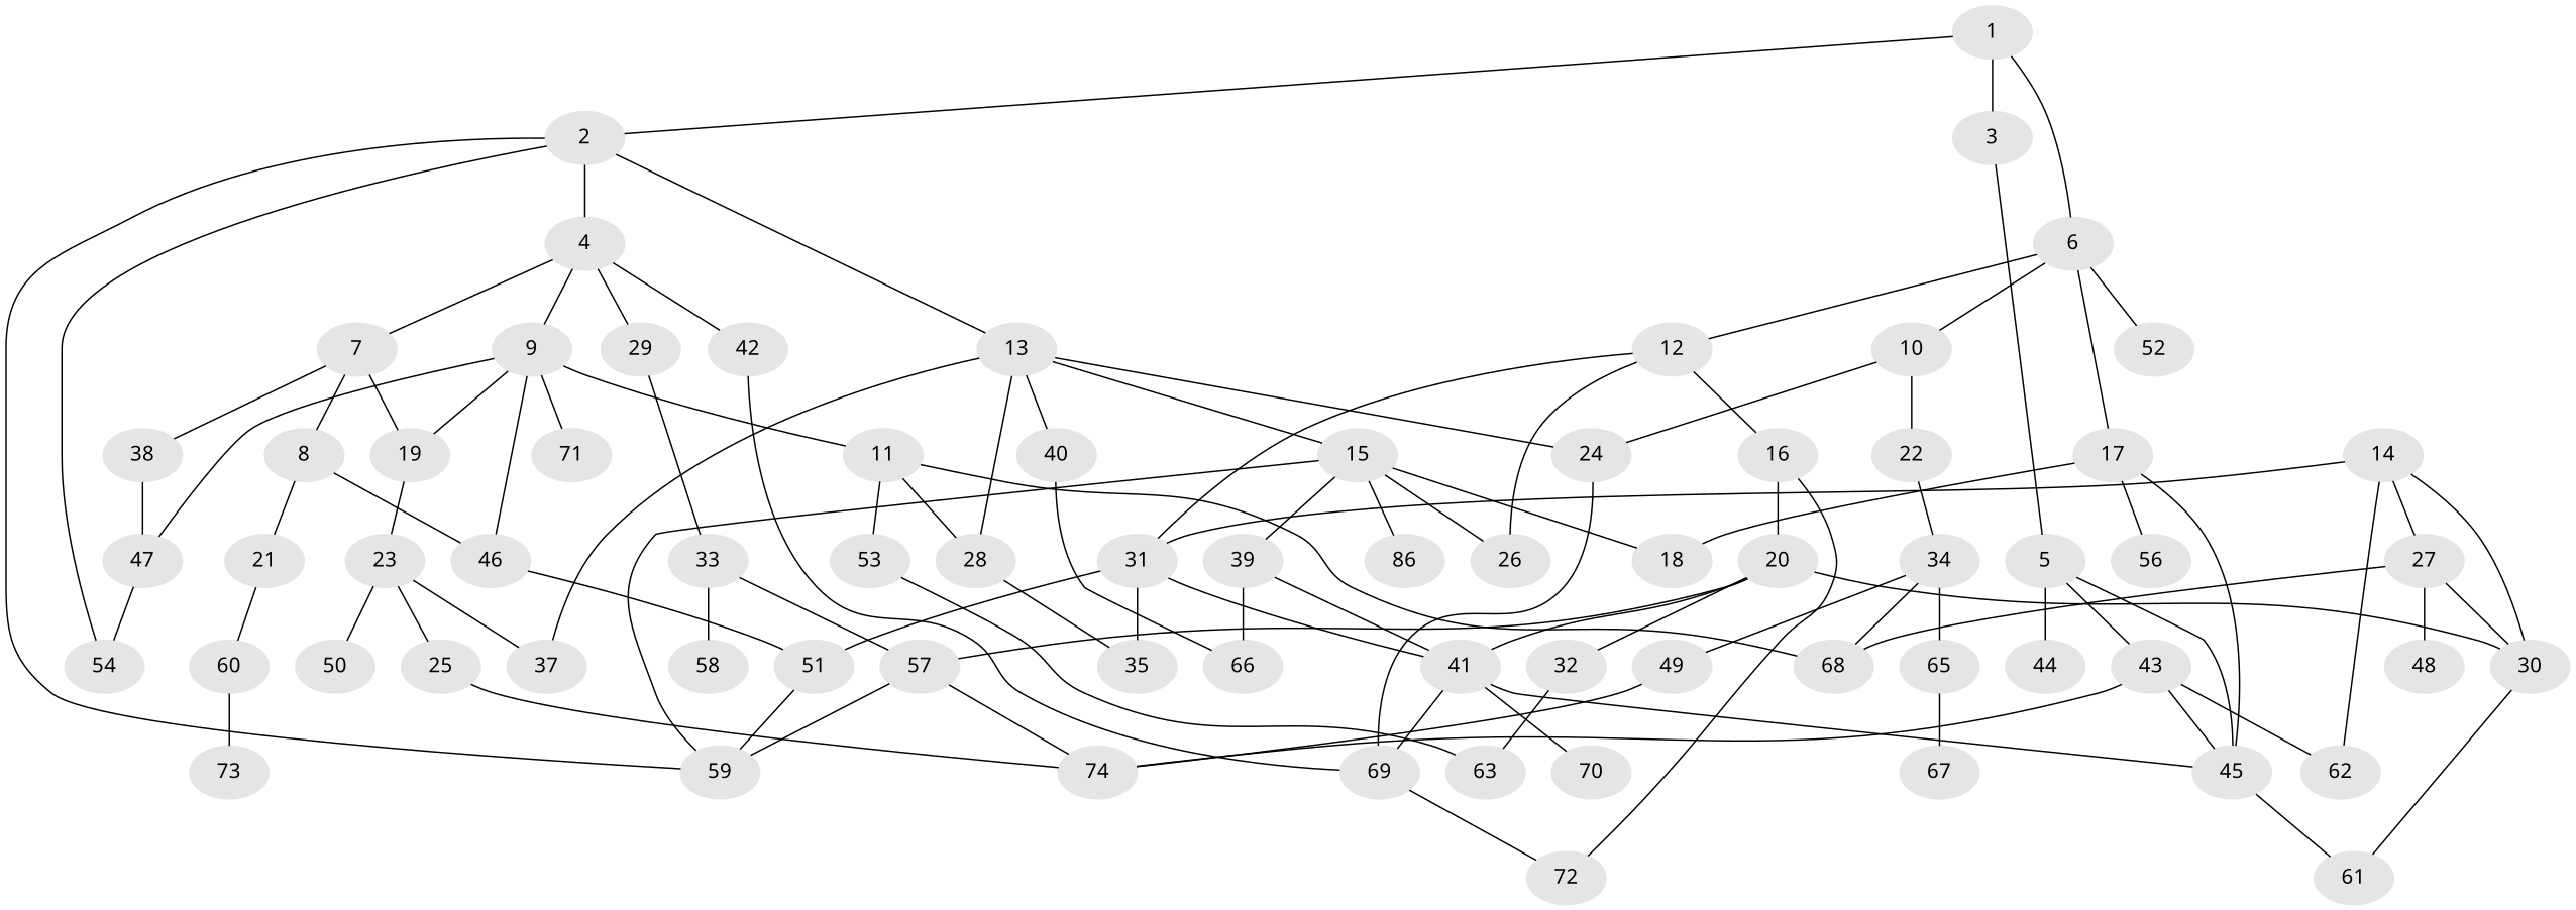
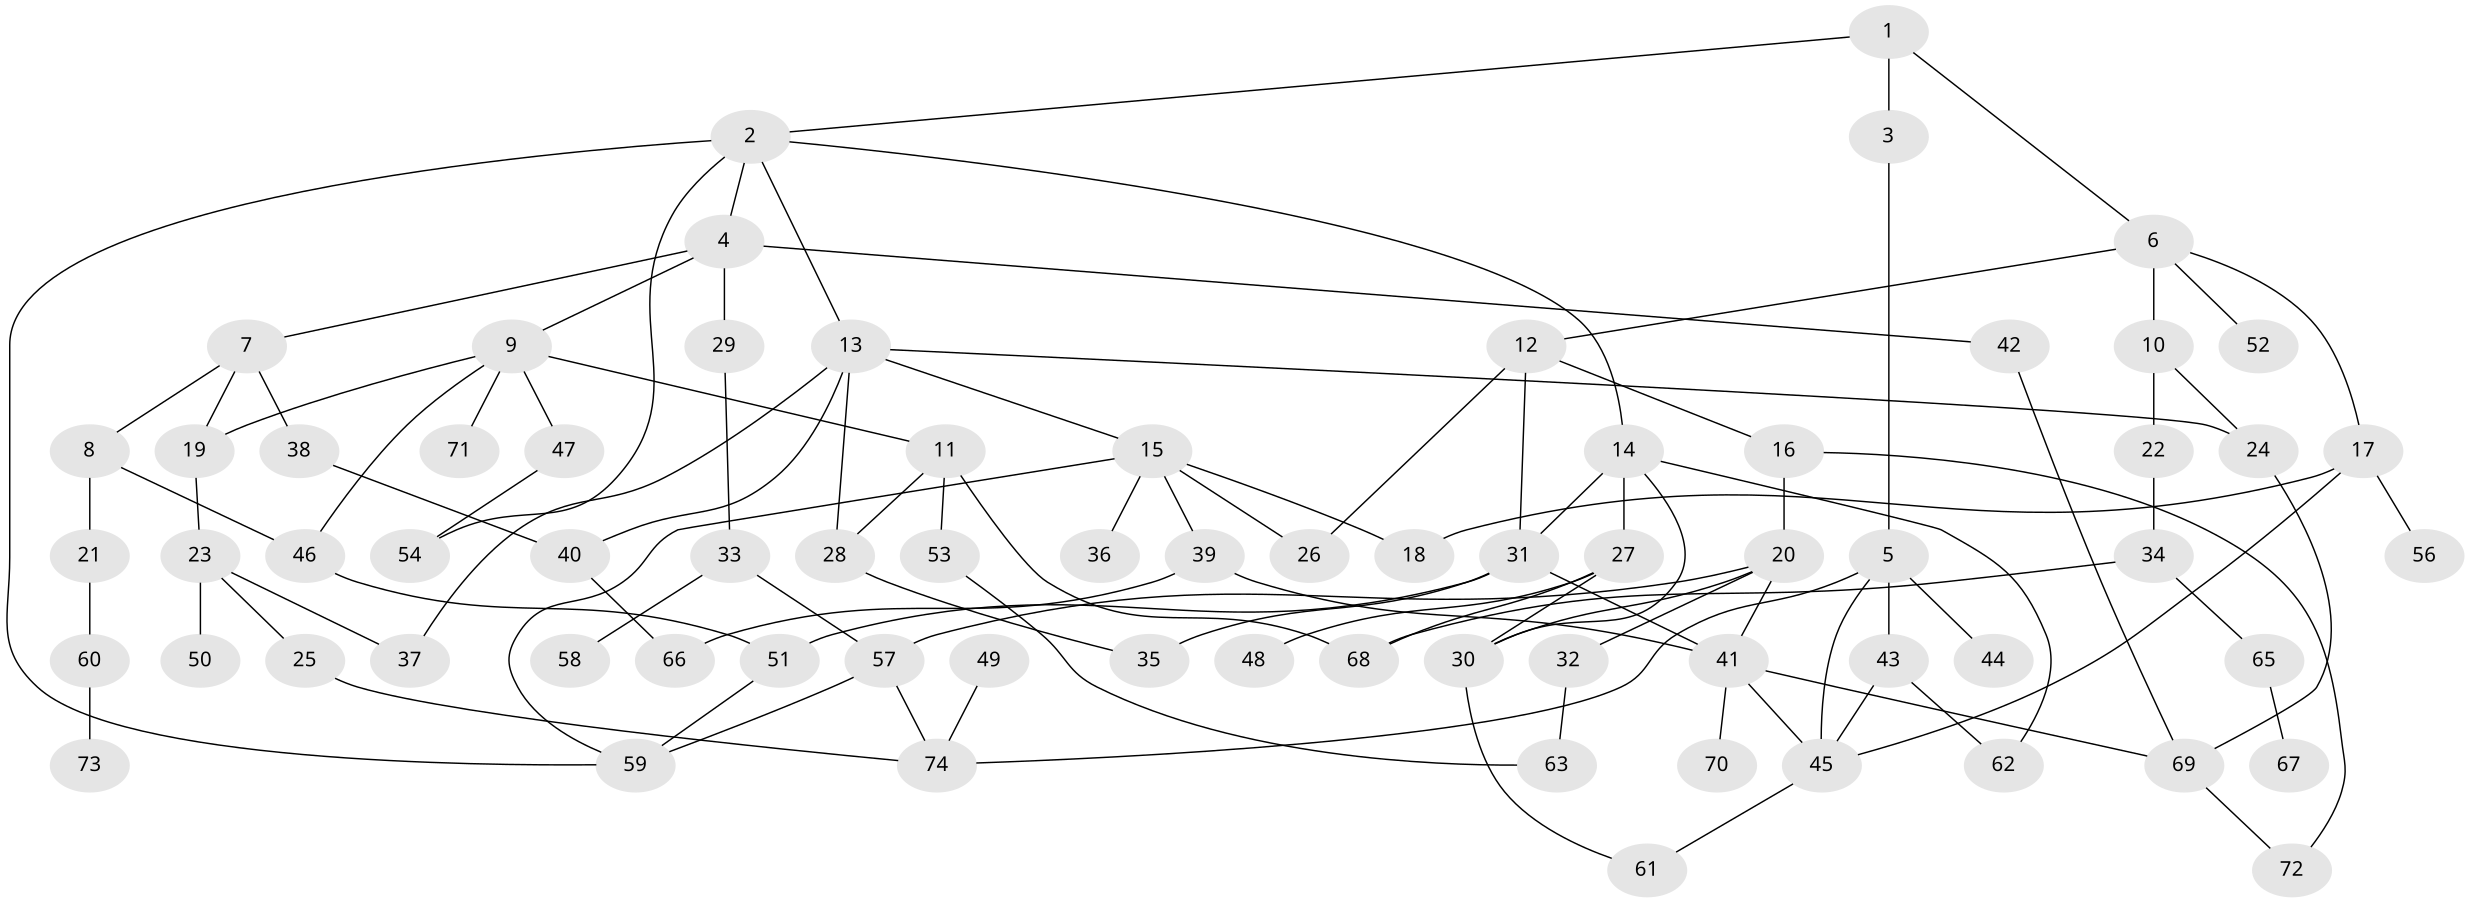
  graph {
    fontname="Noto Sans"
    node [color=gray90 fontname="Noto Sans" style=filled]
    edge [fontname="Noto Sans"]
    1
    2
    3
    6
    4
    13
    14
    54
    59
    5
    10
    12
    17
    52
    7
    9
    29
    42
    24
    28
    15
    37
    40
    31
    27
    30
    62
    43
    44
    45
    n31 [label=74]
    8
    19
    38
    46
    11
    47
    71
    33
    69
    61
    22
    16
    26
    18
    56
    21
    23
    60
    51
    53
    68
    34
    35
    63
    20
    72
    41
-   36 [label=86]
+   36
    39
    66
    48
    32
    57
    25
    50
    70
    73
    49
    65
    58
    67
    1 -- 2
    1 -- 3
    1 -- 6
    2 -- 4
    2 -- 13
+   2 -- 14
    2 -- 54
    2 -- 59
    3 -- 5
    6 -- 10
    6 -- 12
    6 -- 17
    6 -- 52
    4 -- 7
    4 -- 9
    4 -- 29
    4 -- 42
    13 -- 24
    13 -- 28
    13 -- 15
    13 -- 37
    13 -- 40
    14 -- 31
    14 -- 27
    14 -- 30
    14 -- 62
    5 -- 43
    5 -- 44
    5 -- 45
-   43 -- n31
+   5 -- n31
    10 -- 24
    10 -- 22
    12 -- 31
    12 -- 16
    12 -- 26
    17 -- 45
    17 -- 18
    17 -- 56
    7 -- 8
    7 -- 19
    7 -- 38
    9 -- 19
    9 -- 46
    9 -- 11
    9 -- 47
    9 -- 71
    29 -- 33
    42 -- 69
    24 -- 69
    28 -- 35
    15 -- 59
    15 -- 26
    15 -- 18
    15 -- 36
    15 -- 39
    40 -- 66
    31 -- 51
    31 -- 35
    31 -- 41
    27 -- 30
    27 -- 68
    27 -- 48
    30 -- 61
    43 -- 62
    43 -- 45
    45 -- 61
    8 -- 46
    8 -- 21
    19 -- 23
-   38 -- 47
+   38 -- 40
    46 -- 51
    11 -- 28
    11 -- 53
    11 -- 68
    47 -- 54
    33 -- 57
    33 -- 58
    69 -- 72
    22 -- 34
    16 -- 20
    16 -- 72
    21 -- 60
    23 -- 37
    23 -- 25
    23 -- 50
    60 -- 73
    51 -- 59
    53 -- 63
    34 -- 68
-   34 -- 49
    34 -- 65
    20 -- 30
    20 -- 41
    20 -- 32
    20 -- 57
    41 -- 45
    41 -- 69
    41 -- 70
    39 -- 41
    39 -- 66
    32 -- 63
    57 -- 59
    57 -- n31
    25 -- n31
    49 -- n31
    65 -- 67
  }
